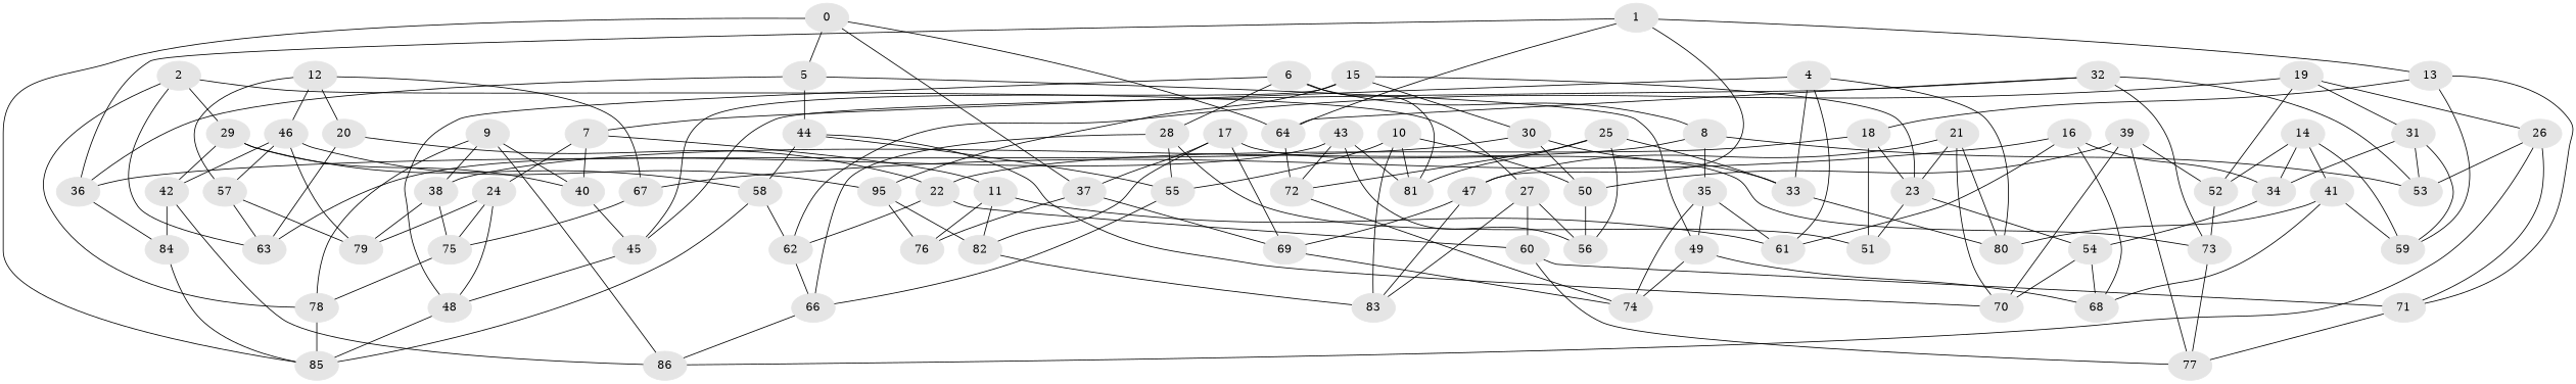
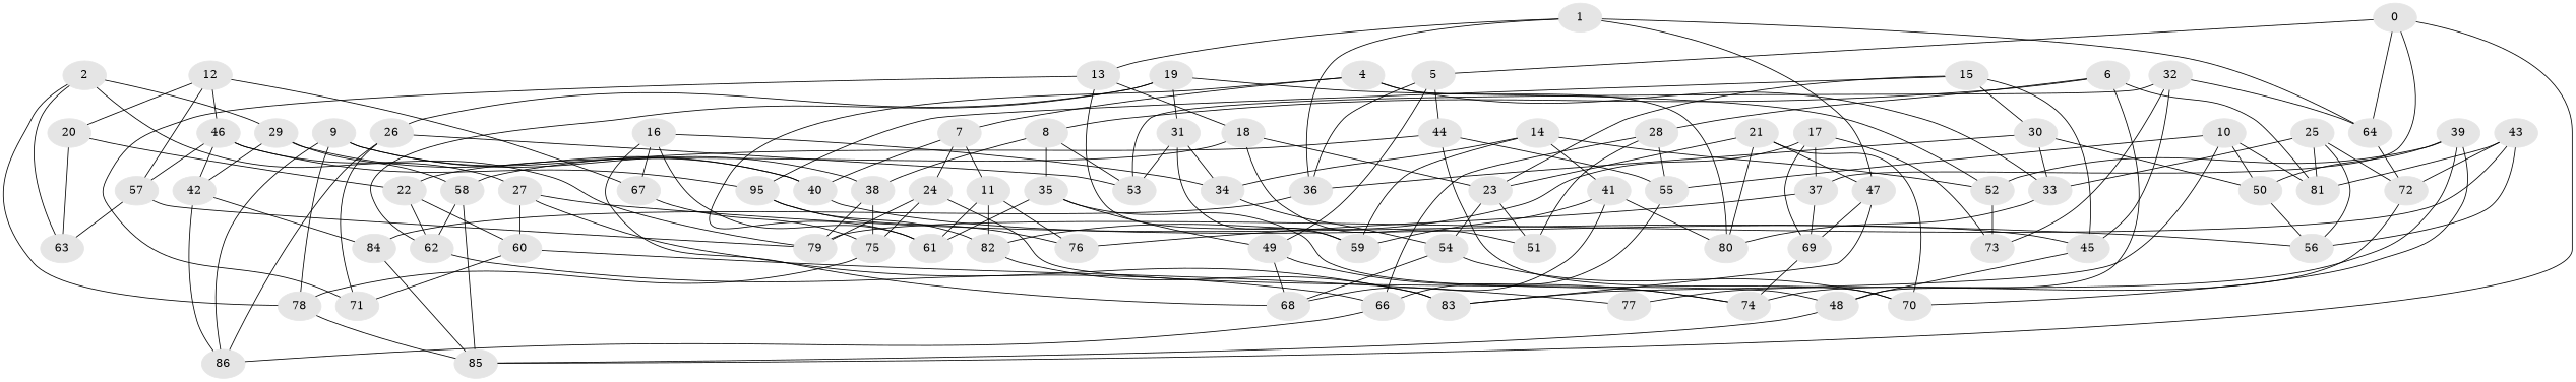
  graph {
    node [color=gray90 style=filled]
    1
    13
    36
    47
    64
    18
    59
    71
    84
    83
    69
    72
    2
    27
    29
    63
    78
    60
    56
    40
    42
    58
    85
    n24 [label=0]
    5
    37
    44
    49
    76
    4
    7
    33
    61
    80
    11
    24
    55
    70
    68
    74
    6
    8
    28
    48
    81
    35
    38
    53
    51
    66
    82
    75
    79
    45
    9
    86
    10
    50
    12
    20
    46
    57
    67
    22
    n65 [label=95]
    23
    77
    14
    34
    41
    52
    54
    73
    15
    30
    16
    17
    62
    19
    26
    31
    21
    25
    32
    39
    43
    1 -- 13
    1 -- 36
    1 -- 47
    1 -- 64
    13 -- 18
    13 -- 59
    13 -- 71
    36 -- 84
    47 -- 83
    47 -- 69
    64 -- 72
    18 -- 51
    18 -- 22
    18 -- 23
-   71 -- 77
    84 -- 85
    69 -- 74
    72 -- 74
    2 -- 27
    2 -- 29
    2 -- 63
    2 -- 78
    27 -- 83
    27 -- 60
    27 -- 56
    29 -- 40
    29 -- 42
    29 -- 58
    78 -- 85
    60 -- 71
    60 -- 77
    40 -- 45
    42 -- 84
    42 -- 86
    58 -- 85
    58 -- 62
    n24 -- 64
    n24 -- 85
    n24 -- 5
    n24 -- 37
    5 -- 36
    5 -- 44
    5 -- 49
    37 -- 69
    37 -- 76
    44 -- 58
    44 -- 55
    44 -- 70
    49 -- 68
    49 -- 74
    4 -- 7
    4 -- 33
    4 -- 61
    4 -- 80
    7 -- 40
    7 -- 11
    7 -- 24
    33 -- 80
    11 -- 76
    11 -- 61
    11 -- 82
    24 -- 48
    24 -- 75
    24 -- 79
    55 -- 66
    6 -- 8
    6 -- 28
    6 -- 48
    6 -- 81
    8 -- 35
    8 -- 38
    8 -- 53
    28 -- 55
    28 -- 51
    28 -- 66
    48 -- 85
    35 -- 49
    35 -- 61
    35 -- 74
    38 -- 75
    38 -- 79
    66 -- 86
    82 -- 83
    75 -- 78
    45 -- 48
    9 -- 78
    9 -- 40
    9 -- 38
    9 -- 86
    10 -- 83
    10 -- 55
    10 -- 81
    10 -- 50
    50 -- 56
    12 -- 20
    12 -- 46
    12 -- 57
    12 -- 67
    20 -- 63
    20 -- 22
    46 -- 42
    46 -- 79
    46 -- 57
    46 -- n65
    57 -- 63
    57 -- 79
    67 -- 75
    22 -- 60
    22 -- 62
    n65 -- 76
    n65 -- 82
    23 -- 51
    23 -- 54
    14 -- 59
    14 -- 34
    14 -- 41
    14 -- 52
    34 -- 54
    41 -- 59
    41 -- 80
    41 -- 68
    52 -- 73
    54 -- 70
    54 -- 68
-   73 -- 77
    15 -- 45
    15 -- n65
    15 -- 23
    15 -- 30
    30 -- 36
    30 -- 33
    30 -- 50
    16 -- 61
    16 -- 68
    16 -- 67
    16 -- 34
    17 -- 69
    17 -- 37
    17 -- 82
    17 -- 73
    62 -- 66
    19 -- 52
    19 -- 62
    19 -- 26
    19 -- 31
    26 -- 71
    26 -- 53
    26 -- 86
    31 -- 59
    31 -- 53
    31 -- 34
    21 -- 47
    21 -- 80
    21 -- 70
    21 -- 23
    25 -- 72
    25 -- 56
    25 -- 33
    25 -- 81
    32 -- 64
    32 -- 53
    32 -- 45
    32 -- 73
    39 -- 70
    39 -- 50
    39 -- 77
    39 -- 52
    43 -- 72
-   43 -- 63
+   43 -- 79
    43 -- 56
    43 -- 81
  }
